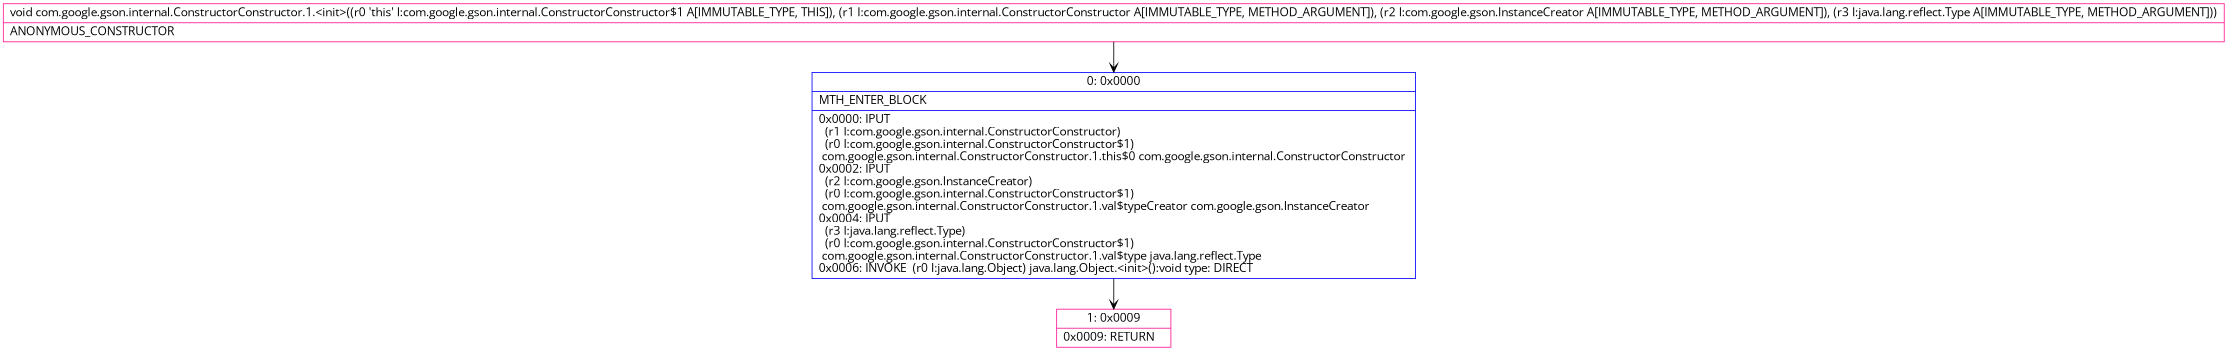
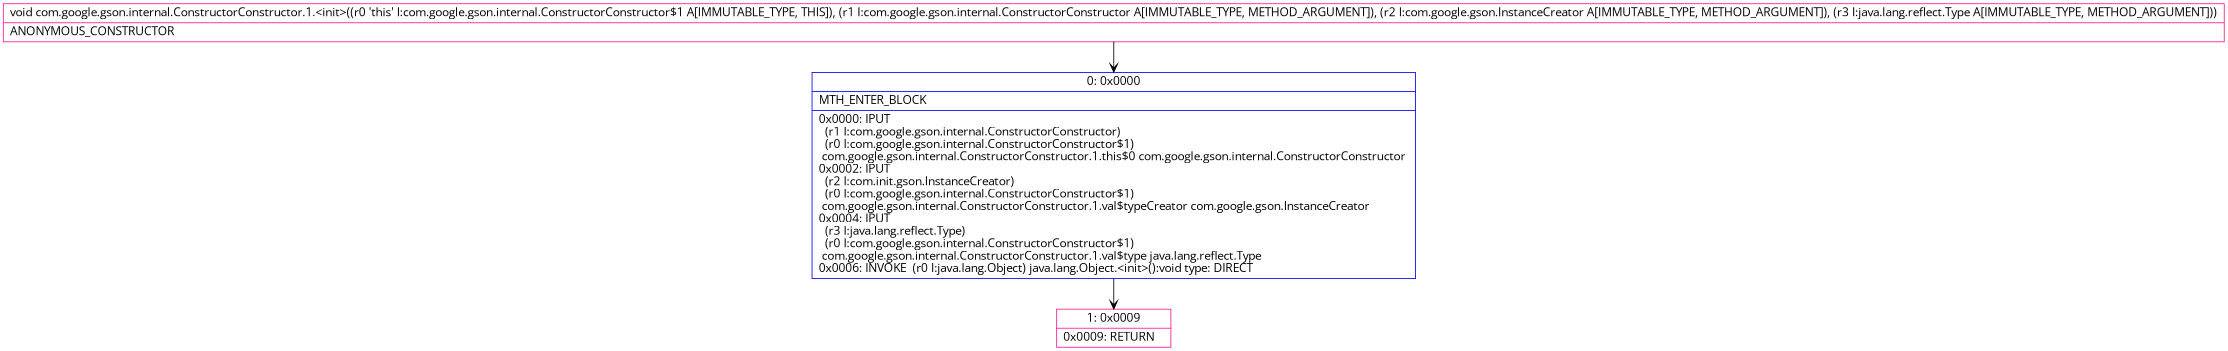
  digraph {
    fontname="Open Sans"
    node [shape=record color=deeppink fontname="Open Sans"]
    edge [arrowhead=vee fontname="Open Sans"]
-   n1 [label="{0\:\ 0x0000|MTH_ENTER_BLOCK\l|0x0000: IPUT  \l  (r1 I:com.google.gson.internal.ConstructorConstructor)\l  (r0 I:com.google.gson.internal.ConstructorConstructor$1)\l com.google.gson.internal.ConstructorConstructor.1.this$0 com.google.gson.internal.ConstructorConstructor \l0x0002: IPUT  \l  (r2 I:com.google.gson.InstanceCreator)\l  (r0 I:com.google.gson.internal.ConstructorConstructor$1)\l com.google.gson.internal.ConstructorConstructor.1.val$typeCreator com.google.gson.InstanceCreator \l0x0004: IPUT  \l  (r3 I:java.lang.reflect.Type)\l  (r0 I:com.google.gson.internal.ConstructorConstructor$1)\l com.google.gson.internal.ConstructorConstructor.1.val$type java.lang.reflect.Type \l0x0006: INVOKE  (r0 I:java.lang.Object) java.lang.Object.\<init\>():void type: DIRECT \l}" color=blue]
+   n1 [label="{0\:\ 0x0000|MTH_ENTER_BLOCK\l|0x0000: IPUT  \l  (r1 I:com.google.gson.internal.ConstructorConstructor)\l  (r0 I:com.google.gson.internal.ConstructorConstructor$1)\l com.google.gson.internal.ConstructorConstructor.1.this$0 com.google.gson.internal.ConstructorConstructor \l0x0002: IPUT  \l  (r2 I:com.init.gson.InstanceCreator)\l  (r0 I:com.google.gson.internal.ConstructorConstructor$1)\l com.google.gson.internal.ConstructorConstructor.1.val$typeCreator com.google.gson.InstanceCreator \l0x0004: IPUT  \l  (r3 I:java.lang.reflect.Type)\l  (r0 I:com.google.gson.internal.ConstructorConstructor$1)\l com.google.gson.internal.ConstructorConstructor.1.val$type java.lang.reflect.Type \l0x0006: INVOKE  (r0 I:java.lang.Object) java.lang.Object.\<init\>():void type: DIRECT \l}" color=blue]
    n2 [label="{1\:\ 0x0009|0x0009: RETURN   \l}"]
    n3 [label="{void com.google.gson.internal.ConstructorConstructor.1.\<init\>((r0 'this' I:com.google.gson.internal.ConstructorConstructor$1 A[IMMUTABLE_TYPE, THIS]), (r1 I:com.google.gson.internal.ConstructorConstructor A[IMMUTABLE_TYPE, METHOD_ARGUMENT]), (r2 I:com.google.gson.InstanceCreator A[IMMUTABLE_TYPE, METHOD_ARGUMENT]), (r3 I:java.lang.reflect.Type A[IMMUTABLE_TYPE, METHOD_ARGUMENT]))  | ANONYMOUS_CONSTRUCTOR\l}"]
    n1 -> n2
    n3 -> n1
  }
